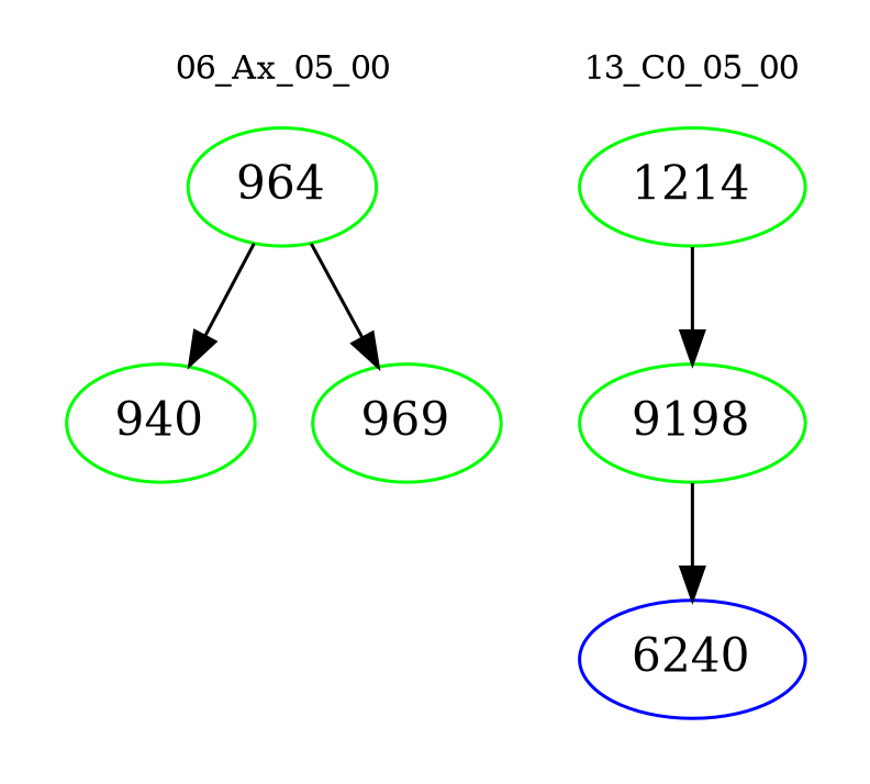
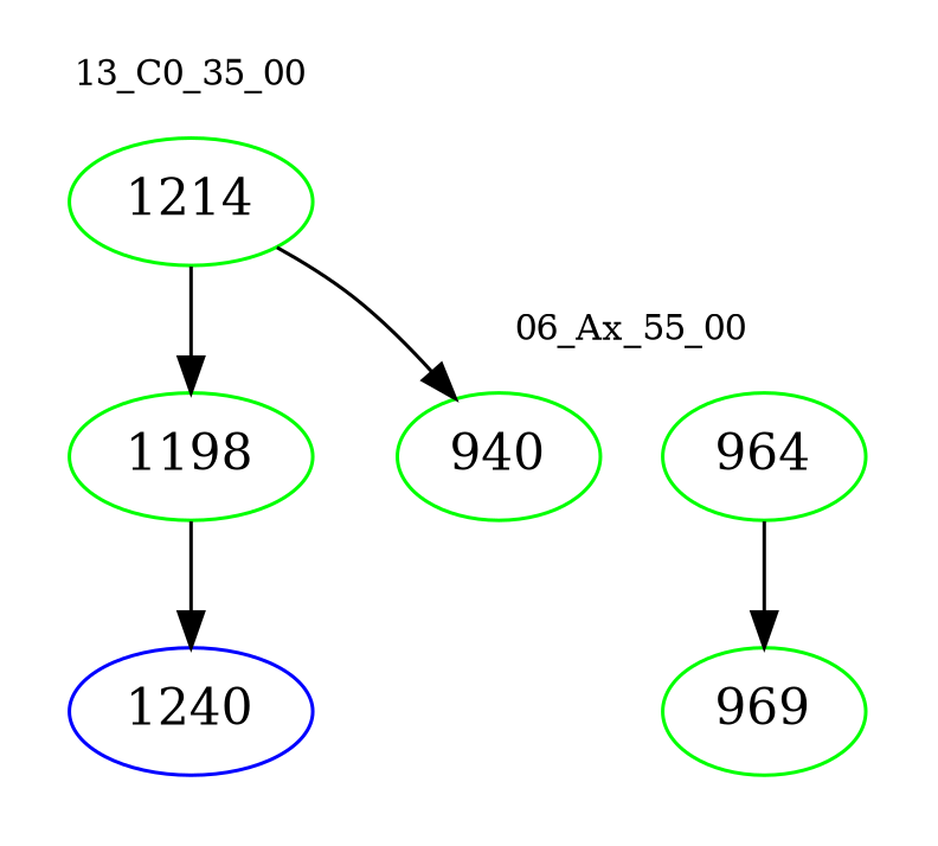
  digraph {
    node [color=green]
    edge [color=black]
    n1 [label=964]
    n2 [label=940]
    n3 [label=969]
    n4 [label=1214]
-   n5 [label=9198]
-   n6 [color=blue label=6240]
+   n5 [label=1198]
+   n6 [color=blue label=1240]
    subgraph cluster_1 {
      color=white
      fontsize=10
-     label="06_Ax_05_00"
+     label="06_Ax_55_00"
      n1
      n2
      n3
    }
    subgraph cluster_2 {
      color=white
      fontsize=10
-     label="13_C0_05_00"
+     label="13_C0_35_00"
      n4
      n5
      n6
    }
-   n1 -> n2
+   n4 -> n2
    n1 -> n3
    n4 -> n5
    n5 -> n6
  }
